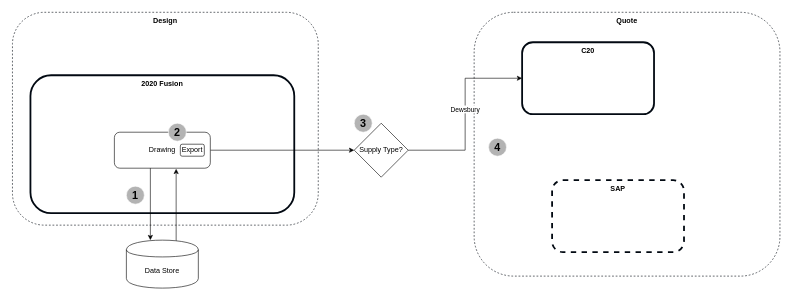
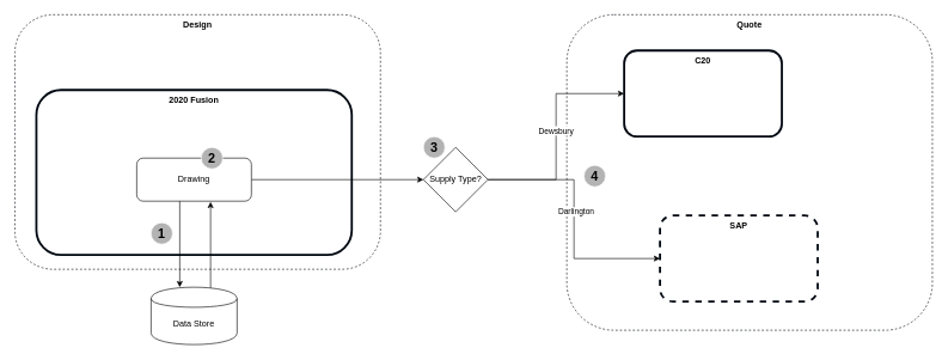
  <mxCell id="0" />
  <mxCell id="1" parent="0" />
  <mxCell id="2" value="&lt;b&gt;Design&lt;/b&gt;" style="rounded=1;whiteSpace=wrap;html=1;verticalAlign=top;strokeWidth=1;strokeColor=#020912;dashed=1;" vertex="1" parent="1"><mxGeometry x="20" y="20" width="510" height="355" as="geometry" /></mxCell>
  <mxCell id="3" value="&lt;b&gt;2020 Fusion&lt;/b&gt;" style="rounded=1;whiteSpace=wrap;html=1;verticalAlign=top;strokeWidth=3;strokeColor=#020912;" vertex="1" parent="1"><mxGeometry x="50" y="125" width="440" height="230" as="geometry" /></mxCell>
  <mxCell id="4" style="edgeStyle=orthogonalEdgeStyle;rounded=0;orthogonalLoop=1;jettySize=auto;html=1;exitX=1;exitY=0.5;exitDx=0;exitDy=0;entryX=0;entryY=0.5;entryDx=0;entryDy=0;" edge="1" parent="1" source="5" target="15"><mxGeometry relative="1" as="geometry" /></mxCell>
  <mxCell id="5" value="Drawing" style="rounded=1;whiteSpace=wrap;html=1;" vertex="1" parent="1"><mxGeometry x="190" y="220" width="160" height="60" as="geometry" /></mxCell>
- <mxCell id="6" value="Export" style="rounded=1;whiteSpace=wrap;html=1;" vertex="1" parent="1"><mxGeometry x="300" y="240" width="40" height="20" as="geometry" /></mxCell>
  <mxCell id="7" value="&lt;b&gt;Quote&lt;/b&gt;" style="rounded=1;whiteSpace=wrap;html=1;verticalAlign=top;strokeWidth=1;strokeColor=#020912;dashed=1;" vertex="1" parent="1"><mxGeometry x="790" y="20" width="510" height="440" as="geometry" /></mxCell>
  <mxCell id="8" value="&lt;b&gt;C20&lt;/b&gt;" style="rounded=1;whiteSpace=wrap;html=1;verticalAlign=top;strokeWidth=3;strokeColor=#020912;" vertex="1" parent="1"><mxGeometry x="870" y="70" width="220" height="120" as="geometry" /></mxCell>
  <mxCell id="9" value="Data Store" style="shape=cylinder;whiteSpace=wrap;html=1;boundedLbl=1;backgroundOutline=1;" vertex="1" parent="1"><mxGeometry x="210" y="400" width="120" height="80" as="geometry" /></mxCell>
  <mxCell id="10" value="&lt;b&gt;SAP&lt;/b&gt;" style="rounded=1;whiteSpace=wrap;html=1;verticalAlign=top;strokeWidth=3;strokeColor=#020912;dashed=1;" vertex="1" parent="1"><mxGeometry x="920" y="300" width="220" height="120" as="geometry" /></mxCell>
  <mxCell id="11" style="edgeStyle=orthogonalEdgeStyle;rounded=0;orthogonalLoop=1;jettySize=auto;html=1;exitX=1;exitY=0.5;exitDx=0;exitDy=0;entryX=0;entryY=0.5;entryDx=0;entryDy=0;" edge="1" parent="1" source="15" target="8"><mxGeometry relative="1" as="geometry" /></mxCell>
  <mxCell id="12" value="Dewsbury" style="edgeLabel;html=1;align=center;verticalAlign=middle;resizable=0;points=[];" vertex="1" connectable="0" parent="11"><mxGeometry x="0.06" y="1" relative="1" as="geometry"><mxPoint as="offset" /></mxGeometry></mxCell>
+ <mxCell id="13" style="edgeStyle=orthogonalEdgeStyle;rounded=0;orthogonalLoop=1;jettySize=auto;html=1;exitX=1;exitY=0.5;exitDx=0;exitDy=0;entryX=0;entryY=0.5;entryDx=0;entryDy=0;" edge="1" parent="1" source="15" target="10"><mxGeometry relative="1" as="geometry" /></mxCell>
+ <mxCell id="14" value="Darlington" style="edgeLabel;html=1;align=center;verticalAlign=middle;resizable=0;points=[];" vertex="1" connectable="0" parent="13"><mxGeometry x="-0.314" y="-44" relative="1" as="geometry"><mxPoint x="46" y="44" as="offset" /></mxGeometry></mxCell>
  <mxCell id="15" value="Supply Type?" style="rhombus;whiteSpace=wrap;html=1;" vertex="1" parent="1"><mxGeometry x="590" y="205" width="90" height="90" as="geometry" /></mxCell>
  <mxCell id="16" value="&lt;b&gt;&lt;font style=&quot;font-size: 18px&quot;&gt;1&lt;/font&gt;&lt;/b&gt;" style="ellipse;whiteSpace=wrap;html=1;aspect=fixed;strokeColor=#FFFFFF;fillColor=#B3B3B3;fontSize=20;" vertex="1" parent="1"><mxGeometry x="210" y="310" width="30" height="30" as="geometry" /></mxCell>
  <mxCell id="17" style="edgeStyle=orthogonalEdgeStyle;rounded=0;orthogonalLoop=1;jettySize=auto;html=1;startArrow=classic;startFill=1;endArrow=none;endFill=0;" edge="1" parent="1"><mxGeometry relative="1" as="geometry"><mxPoint x="250" y="400" as="sourcePoint" /><mxPoint x="250" y="280" as="targetPoint" /></mxGeometry></mxCell>
  <mxCell id="18" style="edgeStyle=orthogonalEdgeStyle;rounded=0;orthogonalLoop=1;jettySize=auto;html=1;" edge="1" parent="1"><mxGeometry relative="1" as="geometry"><mxPoint x="293" y="401" as="sourcePoint" /><mxPoint x="293" y="281" as="targetPoint" /></mxGeometry></mxCell>
  <mxCell id="19" value="&lt;b&gt;&lt;font style=&quot;font-size: 18px&quot;&gt;2&lt;/font&gt;&lt;/b&gt;" style="ellipse;whiteSpace=wrap;html=1;aspect=fixed;strokeColor=#FFFFFF;fillColor=#B3B3B3;fontSize=20;" vertex="1" parent="1"><mxGeometry x="280" y="205" width="30" height="30" as="geometry" /></mxCell>
  <mxCell id="20" value="&lt;b&gt;&lt;font style=&quot;font-size: 18px&quot;&gt;3&lt;/font&gt;&lt;/b&gt;" style="ellipse;whiteSpace=wrap;html=1;aspect=fixed;strokeColor=#FFFFFF;fillColor=#B3B3B3;fontSize=20;" vertex="1" parent="1"><mxGeometry x="590" y="190" width="30" height="30" as="geometry" /></mxCell>
  <mxCell id="21" value="&lt;b&gt;&lt;font style=&quot;font-size: 18px&quot;&gt;4&lt;/font&gt;&lt;/b&gt;" style="ellipse;whiteSpace=wrap;html=1;aspect=fixed;strokeColor=#FFFFFF;fillColor=#B3B3B3;fontSize=20;" vertex="1" parent="1"><mxGeometry x="814" y="230" width="30" height="30" as="geometry" /></mxCell>
